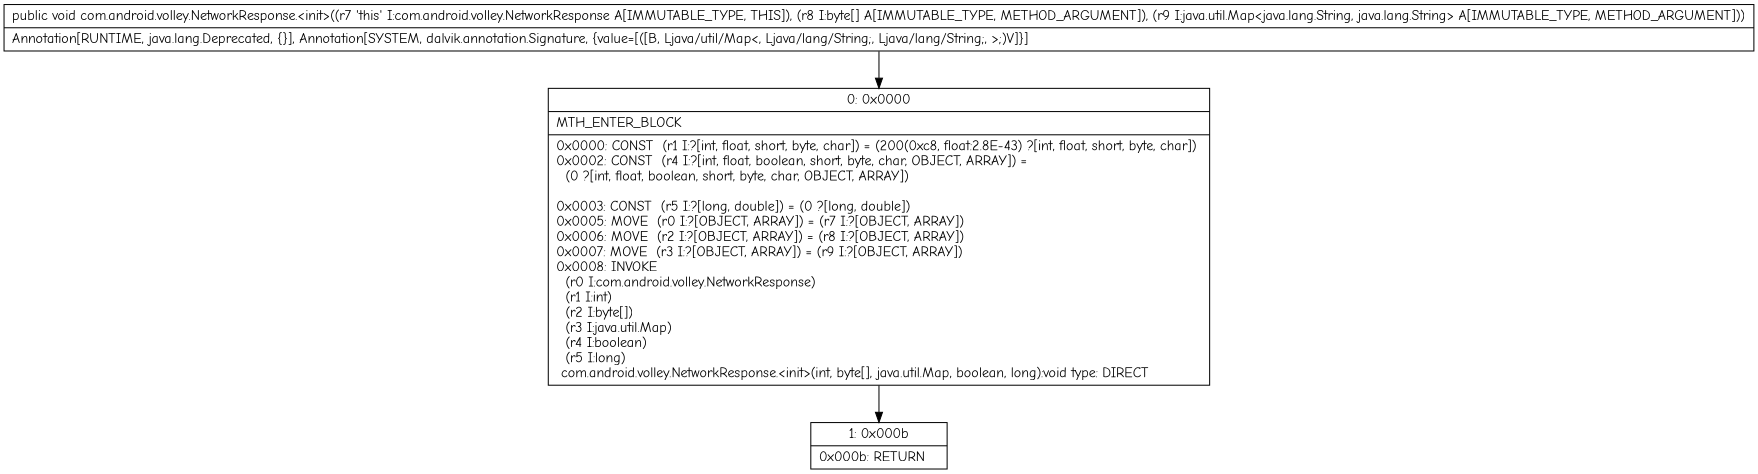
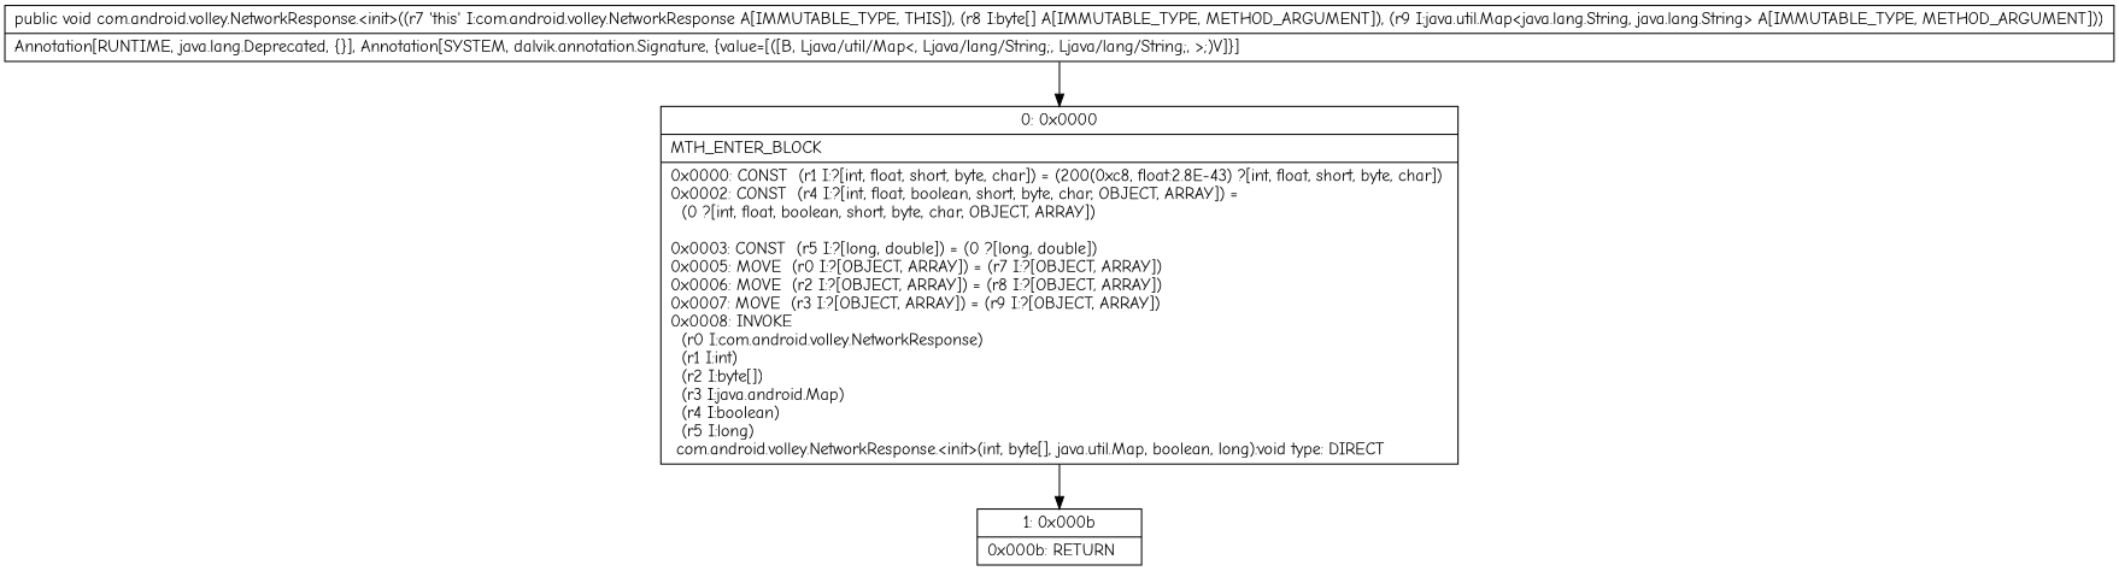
  digraph {
    fontname="Comic Neue"
    node [shape=record fontname="Comic Neue"]
    edge [fontname="Comic Neue"]
-   n1 [label="{0\:\ 0x0000|MTH_ENTER_BLOCK\l|0x0000: CONST  (r1 I:?[int, float, short, byte, char]) = (200(0xc8, float:2.8E\-43) ?[int, float, short, byte, char]) \l0x0002: CONST  (r4 I:?[int, float, boolean, short, byte, char, OBJECT, ARRAY]) = \l  (0 ?[int, float, boolean, short, byte, char, OBJECT, ARRAY])\l \l0x0003: CONST  (r5 I:?[long, double]) = (0 ?[long, double]) \l0x0005: MOVE  (r0 I:?[OBJECT, ARRAY]) = (r7 I:?[OBJECT, ARRAY]) \l0x0006: MOVE  (r2 I:?[OBJECT, ARRAY]) = (r8 I:?[OBJECT, ARRAY]) \l0x0007: MOVE  (r3 I:?[OBJECT, ARRAY]) = (r9 I:?[OBJECT, ARRAY]) \l0x0008: INVOKE  \l  (r0 I:com.android.volley.NetworkResponse)\l  (r1 I:int)\l  (r2 I:byte[])\l  (r3 I:java.util.Map)\l  (r4 I:boolean)\l  (r5 I:long)\l com.android.volley.NetworkResponse.\<init\>(int, byte[], java.util.Map, boolean, long):void type: DIRECT \l}"]
+   n1 [label="{0\:\ 0x0000|MTH_ENTER_BLOCK\l|0x0000: CONST  (r1 I:?[int, float, short, byte, char]) = (200(0xc8, float:2.8E\-43) ?[int, float, short, byte, char]) \l0x0002: CONST  (r4 I:?[int, float, boolean, short, byte, char, OBJECT, ARRAY]) = \l  (0 ?[int, float, boolean, short, byte, char, OBJECT, ARRAY])\l \l0x0003: CONST  (r5 I:?[long, double]) = (0 ?[long, double]) \l0x0005: MOVE  (r0 I:?[OBJECT, ARRAY]) = (r7 I:?[OBJECT, ARRAY]) \l0x0006: MOVE  (r2 I:?[OBJECT, ARRAY]) = (r8 I:?[OBJECT, ARRAY]) \l0x0007: MOVE  (r3 I:?[OBJECT, ARRAY]) = (r9 I:?[OBJECT, ARRAY]) \l0x0008: INVOKE  \l  (r0 I:com.android.volley.NetworkResponse)\l  (r1 I:int)\l  (r2 I:byte[])\l  (r3 I:java.android.Map)\l  (r4 I:boolean)\l  (r5 I:long)\l com.android.volley.NetworkResponse.\<init\>(int, byte[], java.util.Map, boolean, long):void type: DIRECT \l}"]
    n2 [label="{1\:\ 0x000b|0x000b: RETURN   \l}"]
    n3 [label="{public void com.android.volley.NetworkResponse.\<init\>((r7 'this' I:com.android.volley.NetworkResponse A[IMMUTABLE_TYPE, THIS]), (r8 I:byte[] A[IMMUTABLE_TYPE, METHOD_ARGUMENT]), (r9 I:java.util.Map\<java.lang.String, java.lang.String\> A[IMMUTABLE_TYPE, METHOD_ARGUMENT]))  | Annotation[RUNTIME, java.lang.Deprecated, \{\}], Annotation[SYSTEM, dalvik.annotation.Signature, \{value=[([B, Ljava\/util\/Map\<, Ljava\/lang\/String;, Ljava\/lang\/String;, \>;)V]\}]\l}"]
    n1 -> n2
    n3 -> n1
  }
